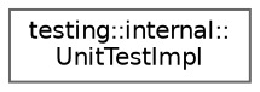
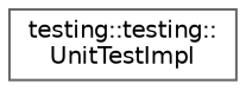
  digraph {
    rankdir=TB
-   n1 [color=grey40 fillcolor=white fontname=Helvetica fontsize=10 height=0.2 label="testing::internal::\lUnitTestImpl" shape=box style=filled width=0.4]
+   n1 [color=grey40 fillcolor=white fontname=Helvetica fontsize=10 height=0.2 label="testing::testing::\lUnitTestImpl" shape=box style=filled width=0.4]
  }
